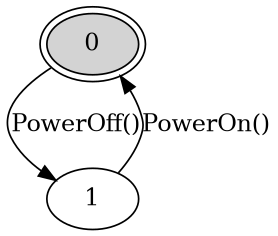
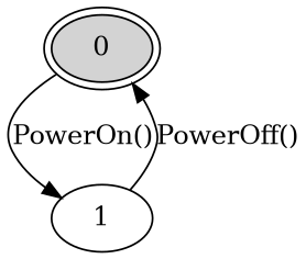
  digraph {
    node [shape=ellipse style=filled]
    0 [fillcolor=lightgray peripheries=2]
    1 [fillcolor=white peripheries=1]
-   0 -> 1 [label="PowerOff()"]
-   1 -> 0 [label="PowerOn()"]
+   0 -> 1 [label="PowerOn()"]
+   1 -> 0 [label="PowerOff()"]
  }
